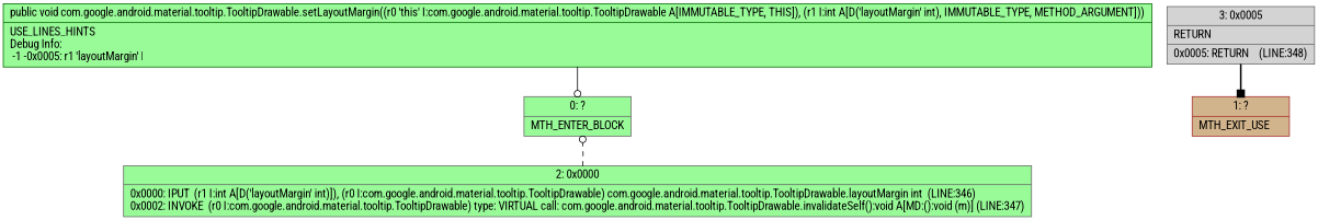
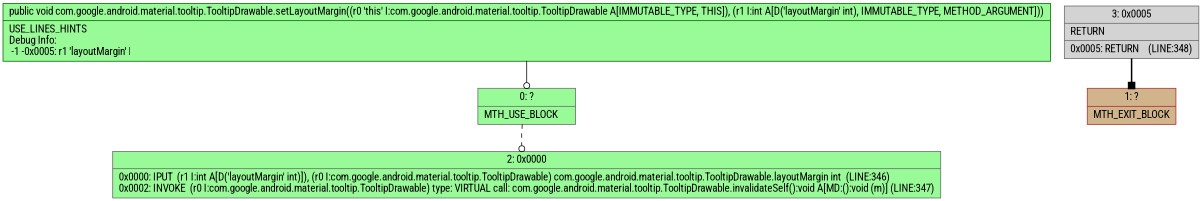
  digraph {
    fontname="Roboto Condensed"
    node [color=gray40 fillcolor=palegreen fontname="Roboto Condensed" shape=record style=filled]
    edge [arrowhead=odot fontname="Roboto Condensed"]
-   n1 [label="{0\:\ ?|MTH_ENTER_BLOCK\l}"]
+   n1 [label="{0\:\ ?|MTH_USE_BLOCK\l}"]
    n2 [label="{2\:\ 0x0000|0x0000: IPUT  (r1 I:int A[D('layoutMargin' int)]), (r0 I:com.google.android.material.tooltip.TooltipDrawable) com.google.android.material.tooltip.TooltipDrawable.layoutMargin int  (LINE:346)\l0x0002: INVOKE  (r0 I:com.google.android.material.tooltip.TooltipDrawable) type: VIRTUAL call: com.google.android.material.tooltip.TooltipDrawable.invalidateSelf():void A[MD:():void (m)] (LINE:347)\l}"]
    n3 [fillcolor=lightgrey label="{3\:\ 0x0005|RETURN\l|0x0005: RETURN    (LINE:348)\l}"]
-   n4 [color=brown fillcolor=tan label="{1\:\ ?|MTH_EXIT_USE\l}"]
+   n4 [color=brown fillcolor=tan label="{1\:\ ?|MTH_EXIT_BLOCK\l}"]
    n5 [color=darkgreen label="{public void com.google.android.material.tooltip.TooltipDrawable.setLayoutMargin((r0 'this' I:com.google.android.material.tooltip.TooltipDrawable A[IMMUTABLE_TYPE, THIS]), (r1 I:int A[D('layoutMargin' int), IMMUTABLE_TYPE, METHOD_ARGUMENT]))  | USE_LINES_HINTS\lDebug Info:\l  \-1 \-0x0005: r1 'layoutMargin' I\l}"]
-   n2 -> n1 [style=dashed]
+   n1 -> n2 [style=dashed]
    n3 -> n4 [arrowhead=box style=bold]
    n5 -> n1 [style=solid]
  }
